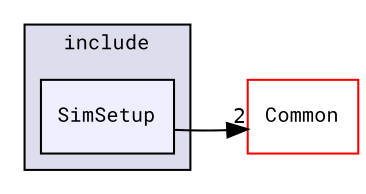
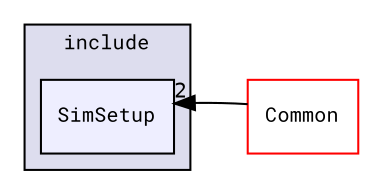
  digraph {
    compound=true
    rankdir=LR
    fontname="Roboto Mono"
    node [fontname="Roboto Mono" fontsize=10 shape=box]
    n1 [fillcolor="#eeeeff" label=SimSetup pencolor=black style=filled]
    n2 [color=red label=Common]
    subgraph cluster_1 {
      bgcolor="#ddddee"
      fontsize=10
      label=include
      pencolor=black
      n1
    }
-   n1 -> n2 [headlabel=2 labeldistance=1.5 labelfontname=Helvetica labelfontsize=10 fontname="Roboto Mono"]
+   n2 -> n1 [headlabel=2 labeldistance=1.5 labelfontname=Helvetica labelfontsize=10 fontname="Roboto Mono"]
  }
